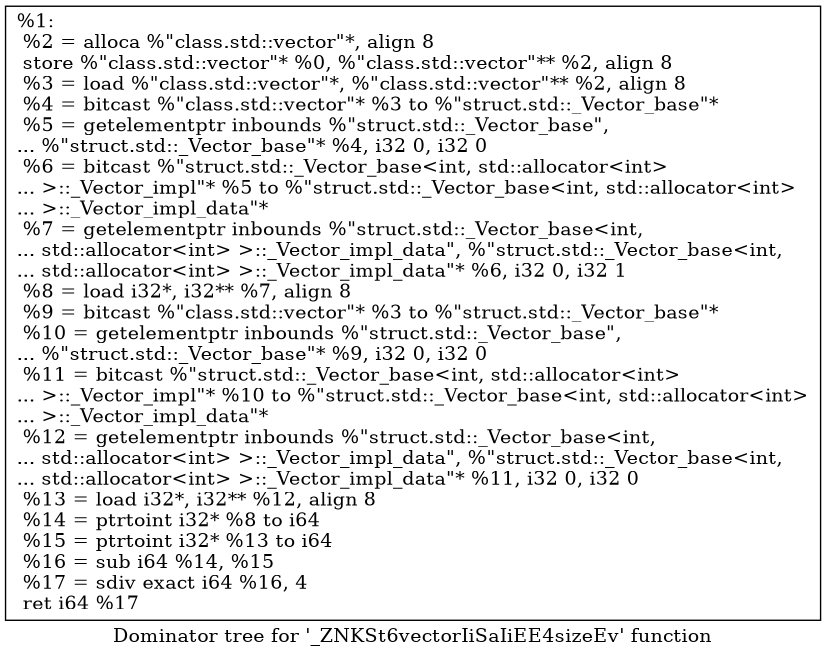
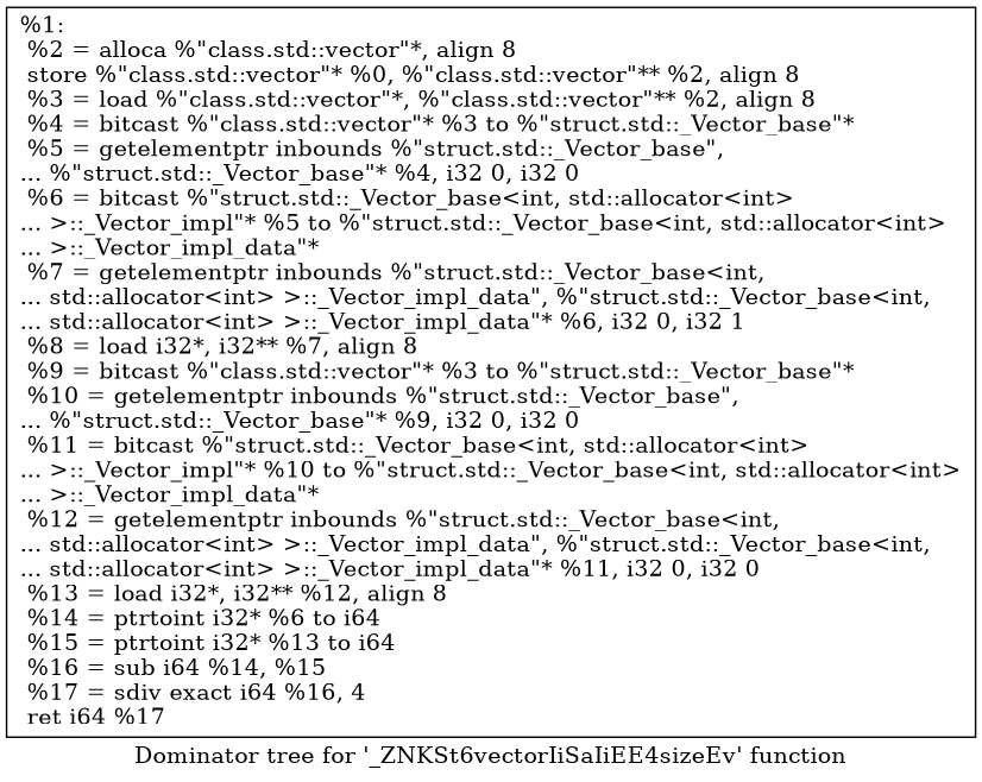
  digraph {
    label="Dominator tree for '_ZNKSt6vectorIiSaIiEE4sizeEv' function"
-   n1 [label="{%1:\l  %2 = alloca %\"class.std::vector\"*, align 8\l  store %\"class.std::vector\"* %0, %\"class.std::vector\"** %2, align 8\l  %3 = load %\"class.std::vector\"*, %\"class.std::vector\"** %2, align 8\l  %4 = bitcast %\"class.std::vector\"* %3 to %\"struct.std::_Vector_base\"*\l  %5 = getelementptr inbounds %\"struct.std::_Vector_base\",\l... %\"struct.std::_Vector_base\"* %4, i32 0, i32 0\l  %6 = bitcast %\"struct.std::_Vector_base\<int, std::allocator\<int\>\l... \>::_Vector_impl\"* %5 to %\"struct.std::_Vector_base\<int, std::allocator\<int\>\l... \>::_Vector_impl_data\"*\l  %7 = getelementptr inbounds %\"struct.std::_Vector_base\<int,\l... std::allocator\<int\> \>::_Vector_impl_data\", %\"struct.std::_Vector_base\<int,\l... std::allocator\<int\> \>::_Vector_impl_data\"* %6, i32 0, i32 1\l  %8 = load i32*, i32** %7, align 8\l  %9 = bitcast %\"class.std::vector\"* %3 to %\"struct.std::_Vector_base\"*\l  %10 = getelementptr inbounds %\"struct.std::_Vector_base\",\l... %\"struct.std::_Vector_base\"* %9, i32 0, i32 0\l  %11 = bitcast %\"struct.std::_Vector_base\<int, std::allocator\<int\>\l... \>::_Vector_impl\"* %10 to %\"struct.std::_Vector_base\<int, std::allocator\<int\>\l... \>::_Vector_impl_data\"*\l  %12 = getelementptr inbounds %\"struct.std::_Vector_base\<int,\l... std::allocator\<int\> \>::_Vector_impl_data\", %\"struct.std::_Vector_base\<int,\l... std::allocator\<int\> \>::_Vector_impl_data\"* %11, i32 0, i32 0\l  %13 = load i32*, i32** %12, align 8\l  %14 = ptrtoint i32* %8 to i64\l  %15 = ptrtoint i32* %13 to i64\l  %16 = sub i64 %14, %15\l  %17 = sdiv exact i64 %16, 4\l  ret i64 %17\l}" shape=record]
+   n1 [label="{%1:\l  %2 = alloca %\"class.std::vector\"*, align 8\l  store %\"class.std::vector\"* %0, %\"class.std::vector\"** %2, align 8\l  %3 = load %\"class.std::vector\"*, %\"class.std::vector\"** %2, align 8\l  %4 = bitcast %\"class.std::vector\"* %3 to %\"struct.std::_Vector_base\"*\l  %5 = getelementptr inbounds %\"struct.std::_Vector_base\",\l... %\"struct.std::_Vector_base\"* %4, i32 0, i32 0\l  %6 = bitcast %\"struct.std::_Vector_base\<int, std::allocator\<int\>\l... \>::_Vector_impl\"* %5 to %\"struct.std::_Vector_base\<int, std::allocator\<int\>\l... \>::_Vector_impl_data\"*\l  %7 = getelementptr inbounds %\"struct.std::_Vector_base\<int,\l... std::allocator\<int\> \>::_Vector_impl_data\", %\"struct.std::_Vector_base\<int,\l... std::allocator\<int\> \>::_Vector_impl_data\"* %6, i32 0, i32 1\l  %8 = load i32*, i32** %7, align 8\l  %9 = bitcast %\"class.std::vector\"* %3 to %\"struct.std::_Vector_base\"*\l  %10 = getelementptr inbounds %\"struct.std::_Vector_base\",\l... %\"struct.std::_Vector_base\"* %9, i32 0, i32 0\l  %11 = bitcast %\"struct.std::_Vector_base\<int, std::allocator\<int\>\l... \>::_Vector_impl\"* %10 to %\"struct.std::_Vector_base\<int, std::allocator\<int\>\l... \>::_Vector_impl_data\"*\l  %12 = getelementptr inbounds %\"struct.std::_Vector_base\<int,\l... std::allocator\<int\> \>::_Vector_impl_data\", %\"struct.std::_Vector_base\<int,\l... std::allocator\<int\> \>::_Vector_impl_data\"* %11, i32 0, i32 0\l  %13 = load i32*, i32** %12, align 8\l  %14 = ptrtoint i32* %6 to i64\l  %15 = ptrtoint i32* %13 to i64\l  %16 = sub i64 %14, %15\l  %17 = sdiv exact i64 %16, 4\l  ret i64 %17\l}" shape=record]
  }
